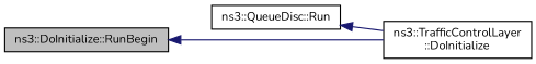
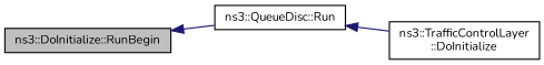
  digraph {
    fontname=Nunito
    rankdir=LR
    node [color=black fillcolor=white fontname=Nunito fontsize=10 shape=record style=filled]
    edge [color=midnightblue dir=back fontname=Nunito fontsize=10 labelfontname=Helvetica labelfontsize=10 style=solid]
    n1 [fillcolor=grey75 fontcolor=black height=0.2 label="ns3::DoInitialize::RunBegin" width=0.4]
    n2 [height=0.2 label="ns3::QueueDisc::Run" width=0.4]
    n3 [height=0.2 label="ns3::TrafficControlLayer\l::DoInitialize" width=0.4]
-   n1 -> n3
+   n1 -> n2
    n2 -> n3
  }
